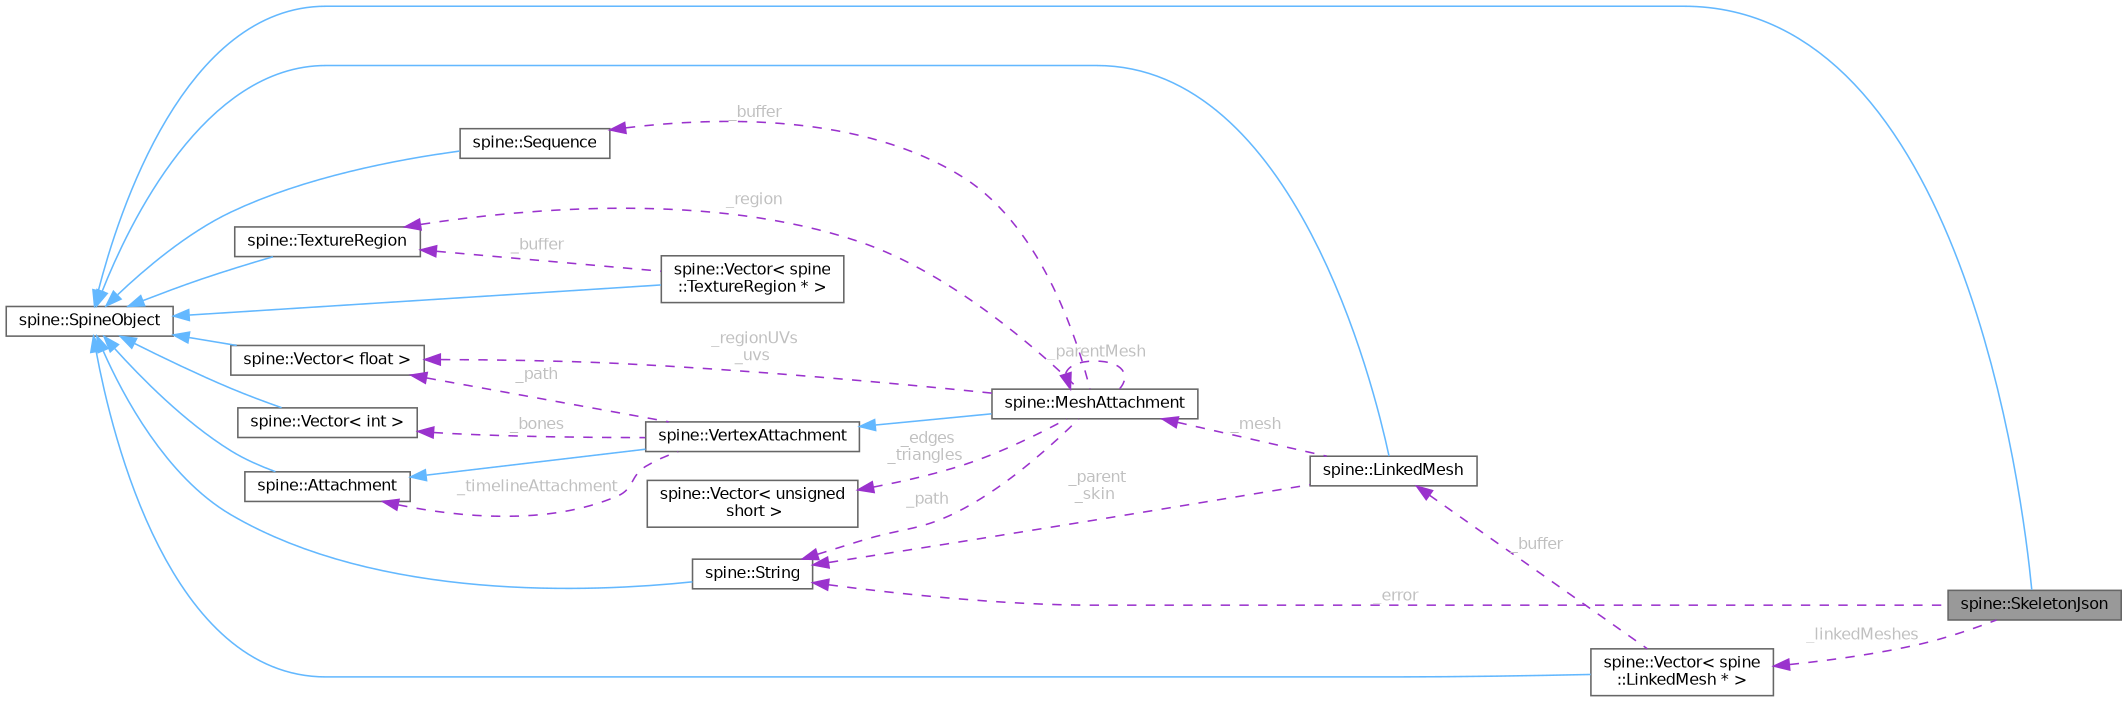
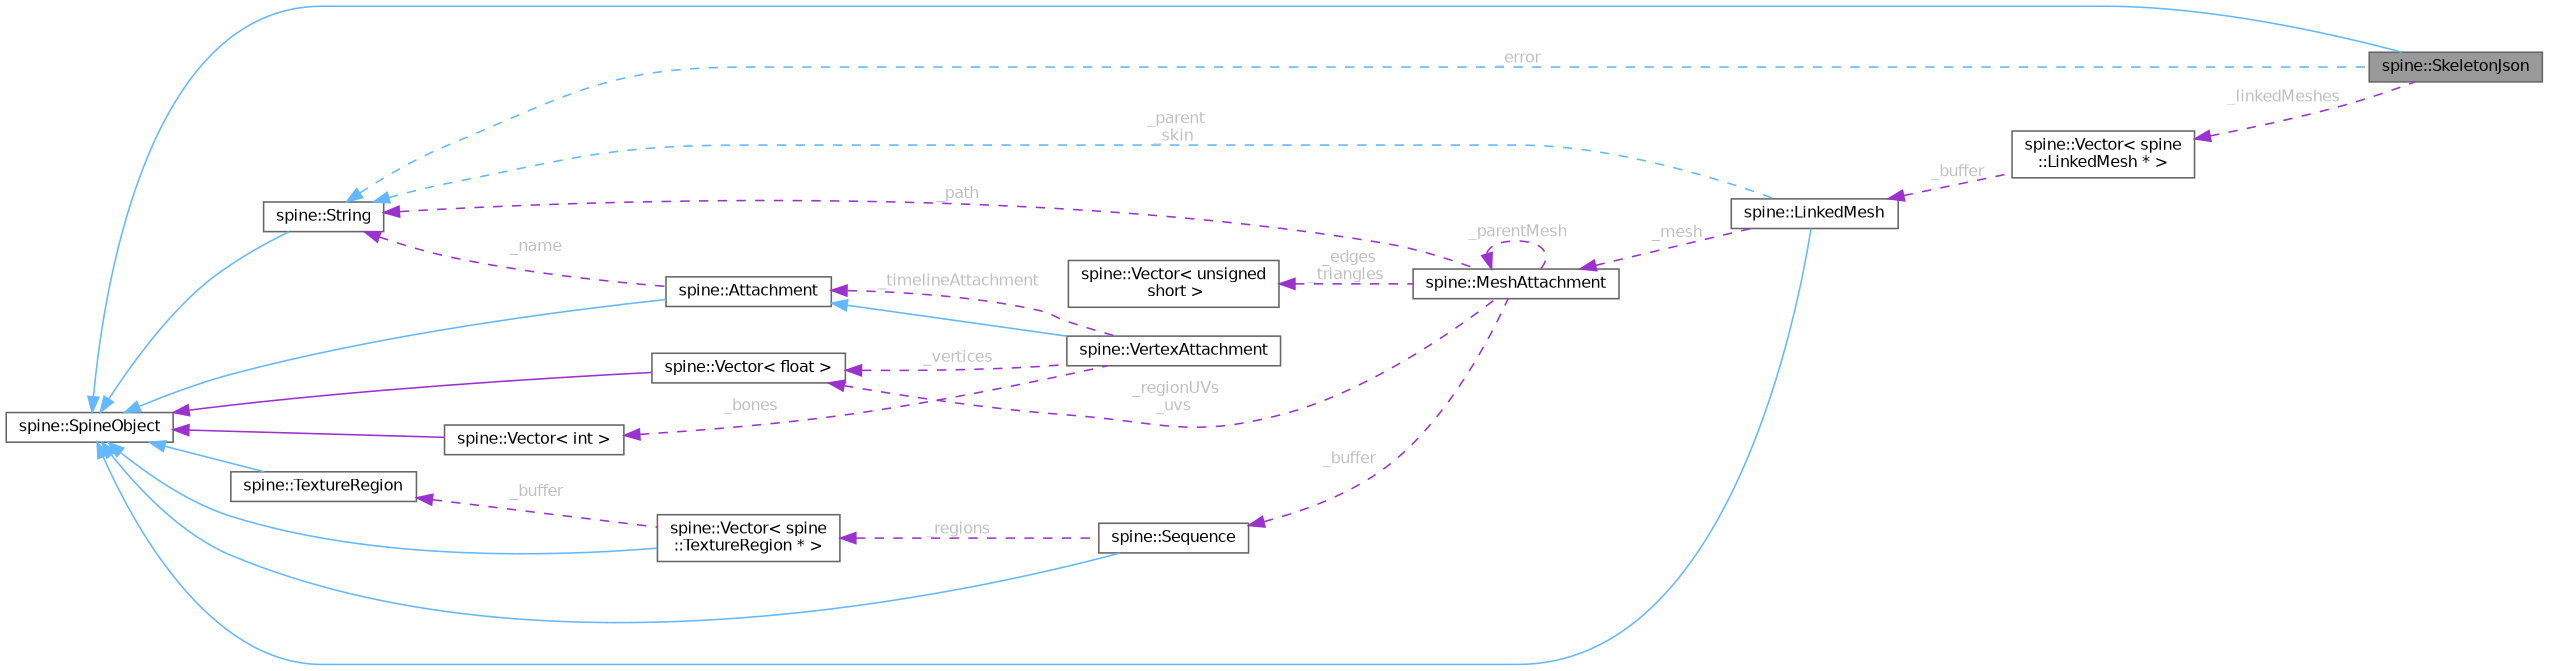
  digraph {
    rankdir=LR
    node [color=gray40 fillcolor=white fontname=Helvetica fontsize=10 shape=box style=filled]
    edge [color=darkorchid3 dir=back fontname=Helvetica fontsize=10 labelfontname=Helvetica labelfontsize=10 style=dashed fontcolor=grey]
    n1 [fillcolor=grey60 fontcolor=black height=0.2 label="spine::SkeletonJson" width=0.4]
    n2 [height=0.2 label="spine::SpineObject" width=0.4]
    n3 [height=0.2 label="spine::Vector\< spine\l::LinkedMesh * \>" width=0.4]
    n4 [height=0.2 label="spine::LinkedMesh" width=0.4]
    n5 [height=0.2 label="spine::Attachment" width=0.4]
    n6 [height=0.2 label="spine::String" width=0.4]
    n7 [height=0.2 label="spine::Vector\< int \>" width=0.4]
    n8 [height=0.2 label="spine::Vector\< float \>" width=0.4]
    n9 [height=0.2 label="spine::TextureRegion" width=0.4]
    n10 [height=0.2 label="spine::Sequence" width=0.4]
    n11 [height=0.2 label="spine::Vector\< spine\l::TextureRegion * \>" width=0.4]
    n12 [height=0.2 label="spine::VertexAttachment" width=0.4]
    n13 [height=0.2 label="spine::MeshAttachment" width=0.4]
    n14 [height=0.2 label="spine::Vector\< unsigned\l short \>" width=0.4]
    n2 -> n1 [color=steelblue1 style=solid fontcolor=""]
-   n2 -> n3 [color=steelblue1 style=solid fontcolor=""]
    n2 -> n4 [color=steelblue1 style=solid fontcolor=""]
    n2 -> n5 [color=steelblue1 style=solid fontcolor=""]
    n2 -> n6 [color=steelblue1 style=solid fontcolor=""]
-   n2 -> n7 [color=steelblue1 style=solid fontcolor=""]
-   n2 -> n8 [color=steelblue1 style=solid fontcolor=""]
+   n2 -> n7 [style=solid fontcolor=""]
+   n2 -> n8 [style=solid fontcolor=""]
    n2 -> n9 [color=steelblue1 style=solid fontcolor=""]
    n2 -> n10 [color=steelblue1 style=solid fontcolor=""]
    n2 -> n11 [color=steelblue1 style=solid fontcolor=""]
    n3 -> n1 [label=" _linkedMeshes"]
    n4 -> n3 [label=" _buffer"]
    n5 -> n12 [color=steelblue1 style=solid fontcolor=""]
    n5 -> n12 [label=" _timelineAttachment"]
-   n6 -> n1 [label=" _error"]
-   n6 -> n4 [label=" _parent\n_skin"]
+   n6 -> n1 [color=steelblue1 label=" _error"]
+   n6 -> n4 [color=steelblue1 label=" _parent\n_skin"]
+   n6 -> n5 [label=" _name"]
    n6 -> n13 [label=" _path"]
    n7 -> n12 [label=" _bones"]
-   n8 -> n12 [label=" _path"]
+   n8 -> n12 [label=" _vertices"]
    n8 -> n13 [label=" _regionUVs\n_uvs"]
    n9 -> n11 [label=" _buffer"]
-   n9 -> n13 [label=" _region"]
    n10 -> n13 [label=" _buffer"]
-   n12 -> n13 [color=steelblue1 style=solid fontcolor=""]
+   n11 -> n10 [label=" _regions"]
    n13 -> n4 [label=" _mesh"]
    n13 -> n13 [label=" _parentMesh"]
    n14 -> n13 [label=" _edges\n_triangles"]
  }
